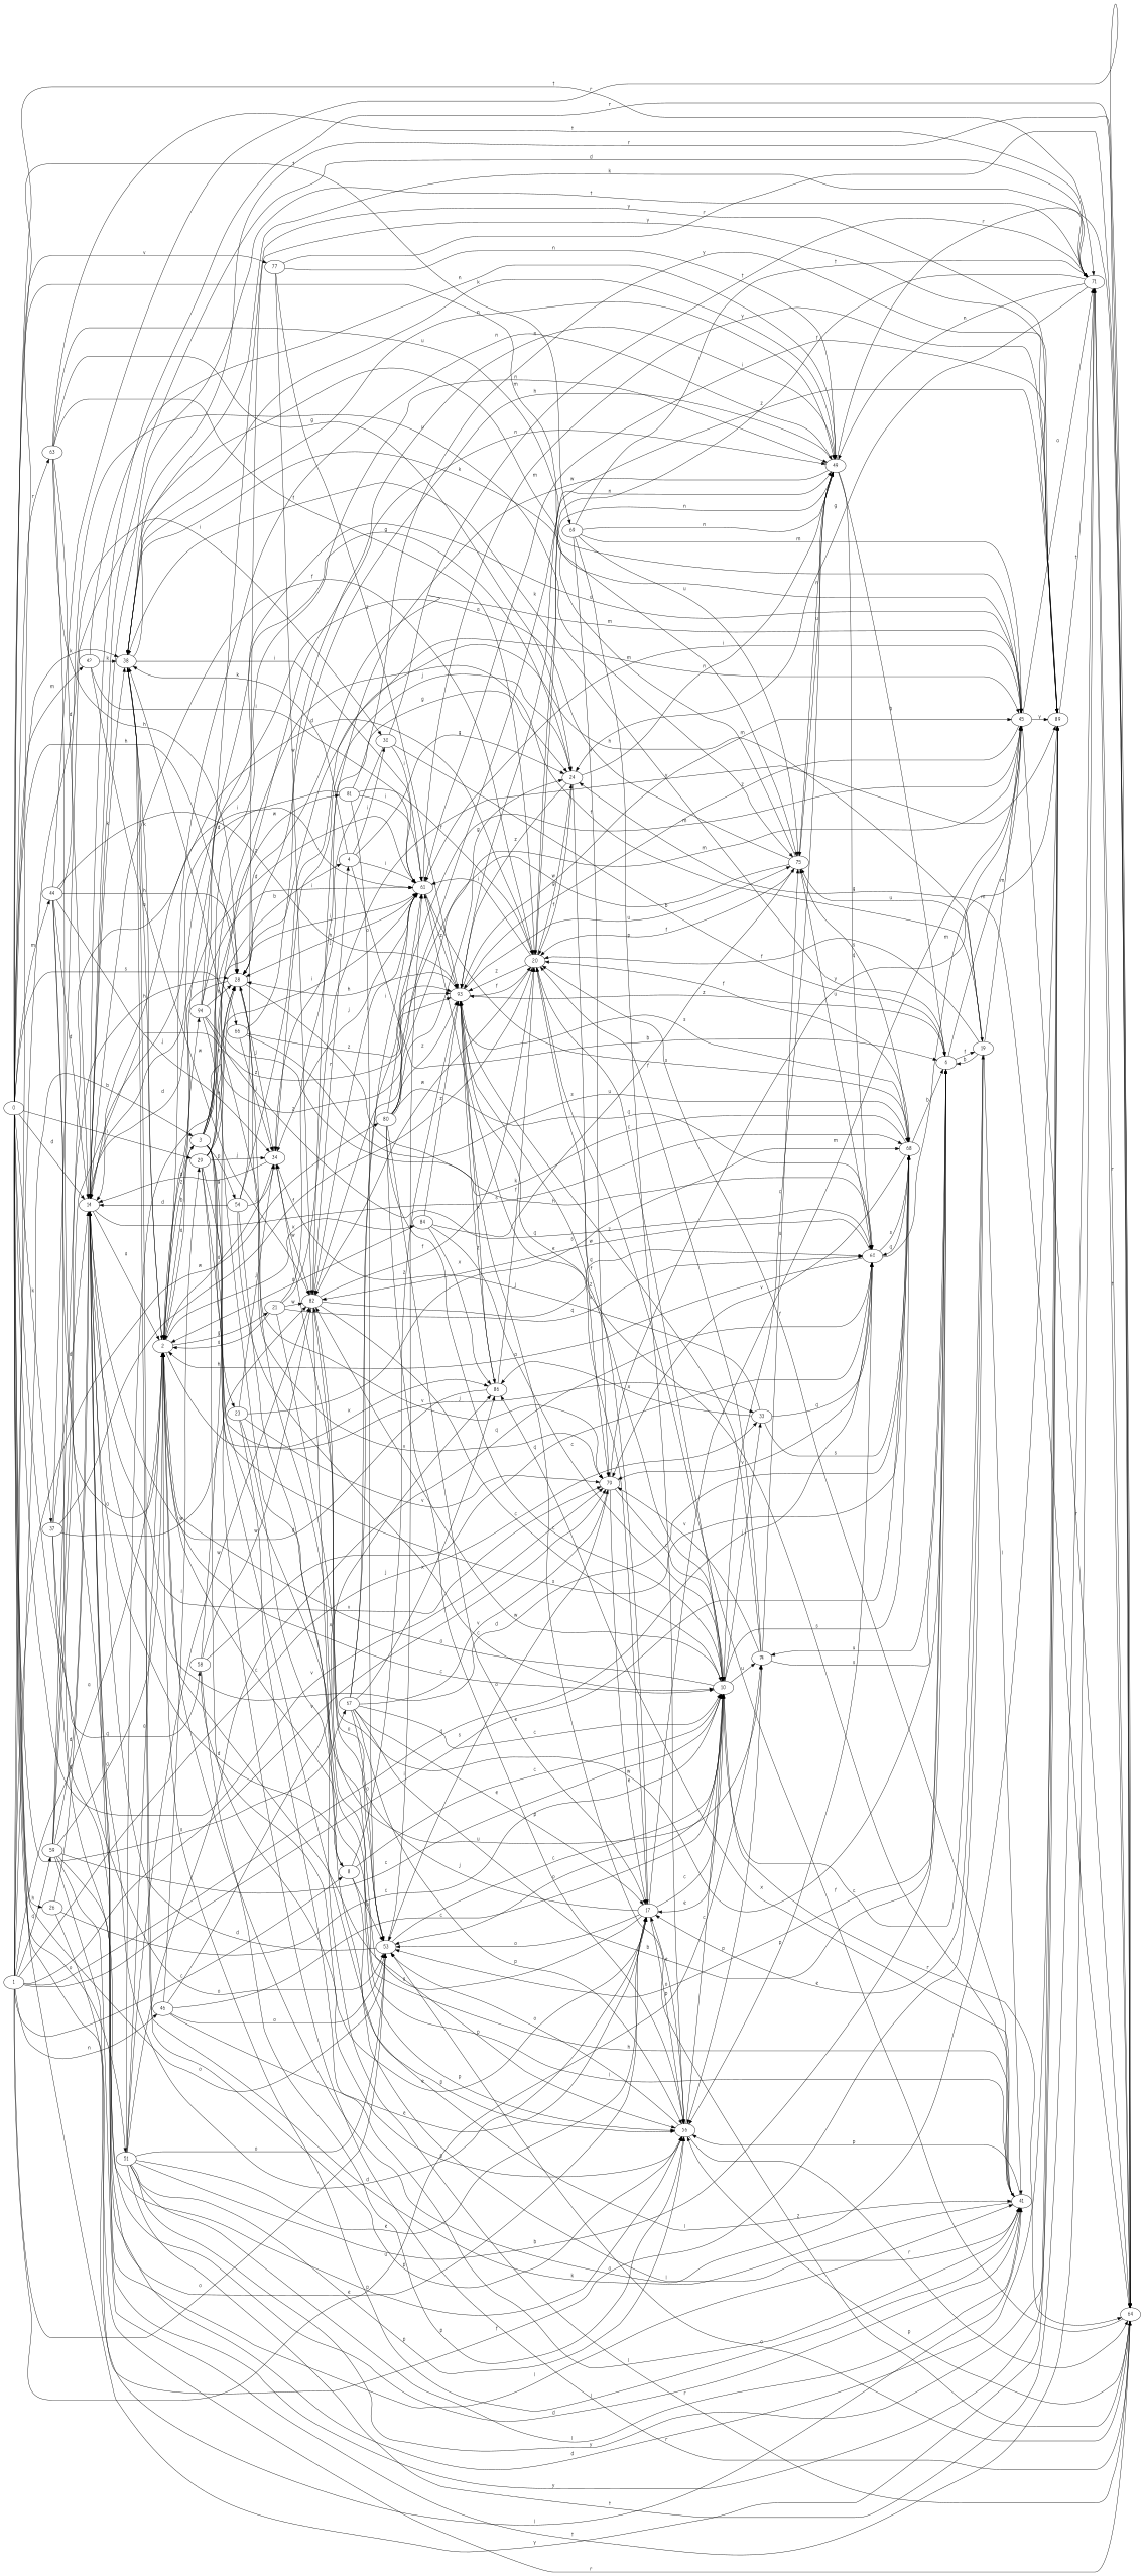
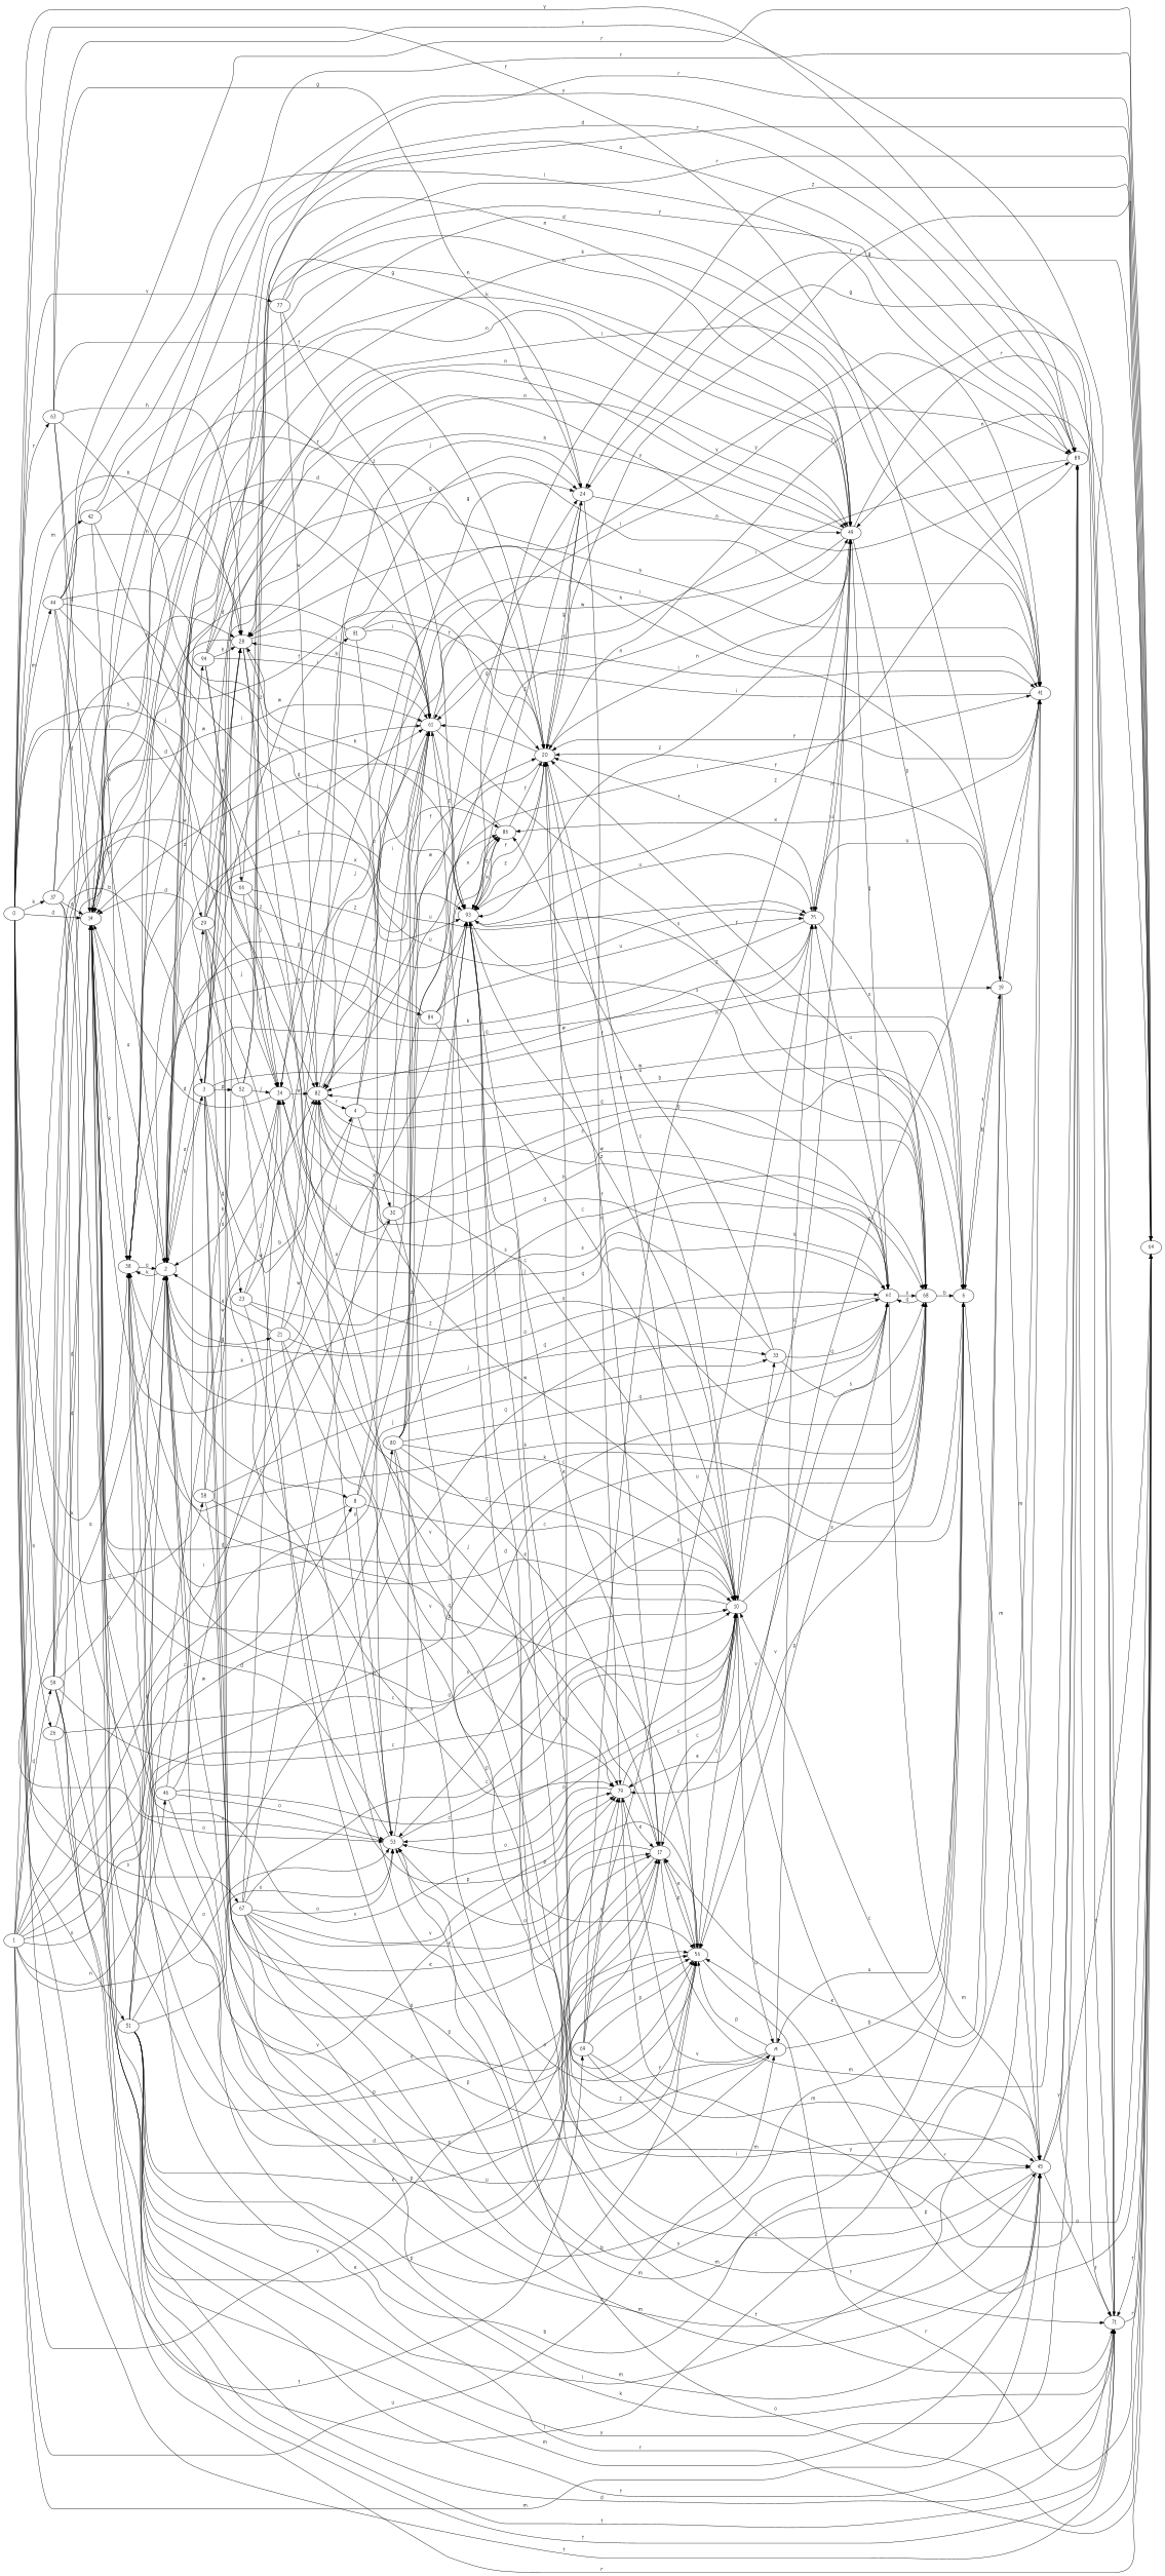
  strict digraph {
    fontname="Comic Neue"
    rankdir=LR
    node [fontname="Comic Neue"]
    edge [fontname="Comic Neue"]
    0
    14
    19
    26
    28
    29
    37
    38
    42
    44
    51
    53
    58
    63
    66
    67
    69
    71
    77
    79
    89
    2
    68
    64
    20
    45
    10
    41
    6
    17
    75
    60
    n33 [label=61]
    34
    49
    56
    86
    82
    93
    24
    1
    3
    8
    30
    33
    46
    59
    74
    80
    21
    84
    n52 [label=94]
    4
    23
-   54
+   54 [label=52]
    81
    0 -> 14 [label=d]
    0 -> 19 [label=f]
    0 -> 26 [label=h]
    0 -> 28 [label=h]
    0 -> 29 [label=i]
    0 -> 37 [label=k]
    0 -> 38 [label=k]
    0 -> 42 [label=m]
    0 -> 44 [label=m]
    0 -> 51 [label=o]
    0 -> 53 [label=o]
    0 -> 58 [label=q]
    0 -> 63 [label=r]
    0 -> 66 [label=s]
    0 -> 67 [label=s]
    0 -> 69 [label=t]
    0 -> 71 [label=t]
    0 -> 77 [label=v]
    0 -> 79 [label=v]
    0 -> 89 [label=y]
    14 -> 38 [label=k]
    14 -> 71 [label=t]
    14 -> 79 [label=v]
    14 -> 2 [label=a]
    14 -> 68 [label=s]
    14 -> 64 [label=r]
    14 -> 20 [label=f]
    19 -> 28 [label=h]
    19 -> 20 [label=f]
    19 -> 45 [label=m]
    19 -> 10 [label=c]
    19 -> 41 [label=l]
    19 -> 6 [label=b]
    19 -> 17 [label=e]
    19 -> 75 [label=u]
    26 -> 14 [label=d]
    26 -> 10 [label=c]
    26 -> 41 [label=l]
    28 -> 14 [label=d]
    28 -> 79 [label=v]
    28 -> 60 [label=h]
    28 -> n33 [label=i]
    28 -> 34 [label=j]
    29 -> 28 [label=h]
    29 -> 68 [label=s]
    29 -> 45 [label=m]
    29 -> n33 [label=i]
    29 -> 34 [label=j]
    29 -> 49 [label=n]
    29 -> 56 [label=p]
    29 -> 86 [label=x]
    37 -> 14 [label=d]
    37 -> 53 [label=o]
    37 -> 89 [label=y]
    37 -> 20 [label=f]
    37 -> 45 [label=m]
    37 -> 82 [label=w]
    38 -> 2 [label=a]
    38 -> 64 [label=r]
    38 -> n33 [label=i]
    38 -> 49 [label=n]
    38 -> 56 [label=p]
    42 -> 38 [label=k]
    42 -> n33 [label=i]
    42 -> 49 [label=n]
    42 -> 82 [label=w]
    44 -> 14 [label=d]
    44 -> 28 [label=h]
    44 -> 2 [label=a]
    44 -> 64 [label=r]
    44 -> 41 [label=l]
    44 -> 75 [label=u]
    44 -> 34 [label=j]
    44 -> 93 [label=z]
    51 -> 53 [label=o]
    51 -> 71 [label=t]
    51 -> 89 [label=y]
    51 -> 2 [label=a]
    51 -> 41 [label=l]
    51 -> 6 [label=b]
    51 -> 17 [label=e]
    51 -> 60 [label=q]
    51 -> 56 [label=p]
    51 -> 82 [label=w]
    51 -> 93 [label=z]
    53 -> 14 [label=d]
    53 -> 10 [label=c]
    53 -> n33 [label=i]
    58 -> 28 [label=h]
    58 -> 17 [label=e]
    58 -> 60 [label=q]
    58 -> 56 [label=p]
    58 -> 82 [label=w]
    63 -> 14 [label=d]
    63 -> 28 [label=h]
    63 -> 71 [label=t]
    63 -> 20 [label=f]
    63 -> 75 [label=u]
    63 -> 56 [label=p]
    63 -> 24 [label=g]
    66 -> 68 [label=s]
    66 -> 34 [label=j]
    66 -> 49 [label=n]
    66 -> 93 [label=z]
    67 -> 53 [label=o]
    67 -> 79 [label=v]
    67 -> 45 [label=m]
    67 -> 10 [label=c]
    67 -> 6 [label=b]
    67 -> 17 [label=e]
-   67 -> n33 [label=i]
+   67 -> 34 [label=i]
    67 -> 56 [label=p]
    67 -> 86 [label=x]
    69 -> 71 [label=t]
    69 -> 79 [label=v]
    69 -> 45 [label=m]
    69 -> 75 [label=u]
    69 -> 49 [label=n]
    69 -> 56 [label=p]
    71 -> 14 [label=d]
    71 -> 38 [label=k]
    71 -> 64 [label=r]
    71 -> 20 [label=f]
    71 -> 49 [label=n]
    71 -> 24 [label=g]
    77 -> 64 [label=r]
    77 -> 49 [label=n]
    77 -> 82 [label=w]
    77 -> 93 [label=z]
    79 -> 53 [label=o]
    79 -> 89 [label=y]
    79 -> 10 [label=c]
    79 -> 17 [label=e]
    89 -> 14 [label=d]
    89 -> 71 [label=t]
    89 -> 2 [label=a]
    89 -> n33 [label=i]
    89 -> 93 [label=z]
    2 -> 38 [label=k]
    2 -> 10 [label=c]
    2 -> 41 [label=l]
    2 -> 49 [label=n]
    2 -> 3 [label=b]
    2 -> 8 [label=c]
    2 -> 33 [label=j]
    2 -> 21 [label=g]
    2 -> 84 [label=x]
    2 -> n52 [label=z]
    68 -> 14 [label=d]
    68 -> 38 [label=k]
    68 -> 79 [label=v]
    68 -> 20 [label=f]
    68 -> 6 [label=b]
    68 -> 60 [label=q]
    64 -> 53 [label=o]
    64 -> 71 [label=t]
    64 -> 20 [label=f]
    64 -> 56 [label=p]
    64 -> 93 [label=z]
    64 -> 24 [label=g]
    20 -> 14 [label=d]
    20 -> 10 [label=c]
    20 -> n33 [label=i]
    20 -> 49 [label=n]
    20 -> 82 [label=w]
    20 -> 93 [label=z]
    20 -> 24 [label=g]
    45 -> 71 [label=a]
    45 -> 89 [label=y]
    45 -> 2 [label=a]
    45 -> 64 [label=r]
    45 -> n33 [label=i]
    45 -> 93 [label=z]
    10 -> 53 [label=o]
    10 -> 2 [label=a]
    10 -> 68 [label=s]
    10 -> 64 [label=r]
    10 -> 17 [label=e]
    10 -> 82 [label=w]
    10 -> 93 [label=z]
    10 -> 33 [label=j]
    10 -> 74 [label=u]
    41 -> 14 [label=d]
    41 -> 28 [label=h]
    41 -> 38 [label=k]
    41 -> 20 [label=f]
    41 -> n33 [label=i]
    41 -> 56 [label=p]
    41 -> 86 [label=x]
    6 -> 19 [label=f]
    6 -> 38 [label=k]
    6 -> 53 [label=o]
    6 -> 45 [label=m]
    6 -> 82 [label=w]
    6 -> 93 [label=z]
    6 -> 74 [label=u]
    17 -> 14 [label=d]
    17 -> 53 [label=o]
    17 -> 2 [label=a]
    17 -> 20 [label=f]
    17 -> 45 [label=m]
    17 -> 10 [label=c]
    17 -> 34 [label=j]
    17 -> 56 [label=p]
    75 -> 38 [label=k]
    75 -> 2 [label=a]
    75 -> 68 [label=s]
    75 -> 20 [label=f]
    75 -> 49 [label=n]
    75 -> 82 [label=w]
    60 -> 79 [label=v]
    60 -> 2 [label=a]
    60 -> 68 [label=s]
    60 -> 45 [label=m]
    60 -> 75 [label=u]
    60 -> 56 [label=p]
    60 -> 82 [label=w]
    n33 -> 14 [label=d]
    n33 -> 28 [label=h]
    n33 -> 89 [label=y]
    n33 -> 68 [label=s]
    n33 -> 34 [label=j]
    n33 -> 93 [label=z]
    34 -> 14 [label=d]
    34 -> 2 [label=a]
    34 -> 82 [label=w]
    49 -> 28 [label=h]
    49 -> 38 [label=k]
    49 -> 64 [label=r]
    49 -> 10 [label=c]
    49 -> 6 [label=b]
    49 -> 75 [label=u]
    49 -> 60 [label=q]
    49 -> 82 [label=w]
+   49 -> 93 [label=z]
    56 -> 53 [label=o]
    56 -> 64 [label=r]
+   56 -> 20 [label=f]
    56 -> 10 [label=c]
    56 -> 17 [label=e]
    86 -> 14 [label=d]
    86 -> 20 [label=f]
    86 -> 93 [label=z]
    82 -> 53 [label=o]
    82 -> 20 [label=f]
    82 -> 10 [label=c]
    82 -> 41 [label=l]
    82 -> 60 [label=q]
    82 -> n33 [label=i]
    82 -> 4 [label=r]
    93 -> 28 [label=h]
    93 -> 68 [label=s]
    93 -> 20 [label=f]
    93 -> 45 [label=m]
    93 -> 17 [label=e]
    93 -> 75 [label=u]
    93 -> 86 [label=x]
    24 -> 79 [label=v]
    24 -> 20 [label=f]
    24 -> 34 [label=j]
    24 -> 49 [label=n]
    24 -> 93 [label=z]
    1 -> 53 [label=o]
    1 -> 79 [label=v]
    1 -> 2 [label=a]
    1 -> 68 [label=s]
    1 -> 45 [label=m]
    1 -> 60 [label=q]
    1 -> 3 [label=b]
    1 -> 8 [label=c]
    1 -> 30 [label=i]
    1 -> 33 [label=j]
    1 -> 46 [label=n]
    1 -> 59 [label=q]
    1 -> 74 [label=u]
    1 -> 80 [label=w]
    3 -> 19 [label=f]
    3 -> 28 [label=h]
    3 -> 2 [label=a]
    3 -> 64 [label=r]
    3 -> 49 [label=n]
    3 -> 56 [label=p]
    3 -> 74 [label=u]
    3 -> 4 [label=b]
    3 -> 23 [label=g]
    3 -> 54 [label=p]
    3 -> 81 [label=w]
    8 -> 14 [label=d]
    8 -> 53 [label=o]
    8 -> 10 [label=c]
    8 -> 41 [label=l]
    8 -> 93 [label=z]
    30 -> 71 [label=t]
    30 -> 6 [label=b]
    30 -> n33 [label=i]
    30 -> 34 [label=j]
    33 -> 68 [label=s]
    33 -> 60 [label=q]
    33 -> 34 [label=j]
    33 -> 86 [label=x]
    46 -> 29 [label=i]
    46 -> 53 [label=o]
    46 -> 10 [label=c]
    46 -> 17 [label=e]
    46 -> 86 [label=x]
    59 -> 14 [label=d]
    59 -> 28 [label=h]
    59 -> 71 [label=t]
    59 -> 2 [label=a]
    59 -> 64 [label=r]
    59 -> 10 [label=c]
    59 -> 17 [label=e]
    59 -> n33 [label=i]
    59 -> 93 [label=z]
    74 -> 79 [label=v]
    74 -> 20 [label=f]
-   74 -> 6 [label=s]
+   74 -> 6 [label=b]
    74 -> 75 [label=u]
    74 -> 56 [label=p]
    74 -> 93 [label=z]
    80 -> 45 [label=m]
    80 -> 10 [label=c]
    80 -> 17 [label=e]
    80 -> 60 [label=q]
    80 -> n33 [label=i]
    80 -> 49 [label=n]
    80 -> 56 [label=p]
    80 -> 93 [label=z]
    80 -> 24 [label=g]
    21 -> 89 [label=y]
    21 -> 2 [label=a]
    21 -> 60 [label=q]
    21 -> 56 [label=p]
    21 -> 82 [label=w]
    21 -> 24 [label=g]
    84 -> 2 [label=a]
    84 -> 10 [label=c]
    84 -> 75 [label=u]
    84 -> 86 [label=x]
    84 -> 93 [label=z]
    n52 -> 28 [label=h]
    n52 -> 79 [label=v]
    n52 -> 89 [label=y]
    n52 -> 41 [label=l]
    n52 -> 60 [label=q]
    n52 -> n33 [label=i]
    n52 -> 24 [label=g]
    4 -> 38 [label=k]
    4 -> 6 [label=b]
    4 -> n33 [label=i]
    4 -> 24 [label=g]
    4 -> 30 [label=i]
    23 -> 79 [label=v]
    23 -> 68 [label=s]
    23 -> 41 [label=l]
    23 -> 34 [label=j]
    23 -> 56 [label=p]
    54 -> 14 [label=d]
    54 -> 89 [label=y]
    54 -> 64 [label=r]
    54 -> 45 [label=m]
    54 -> 10 [label=c]
    54 -> 34 [label=j]
    81 -> 14 [label=d]
    81 -> 53 [label=o]
    81 -> 89 [label=y]
    81 -> 20 [label=f]
    81 -> n33 [label=i]
  }
